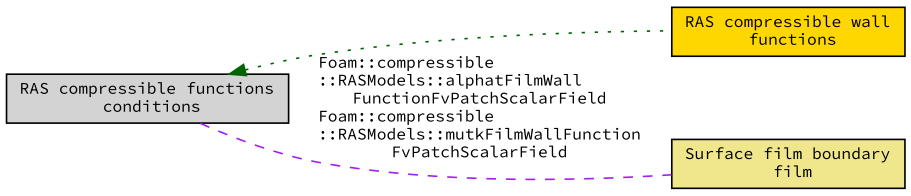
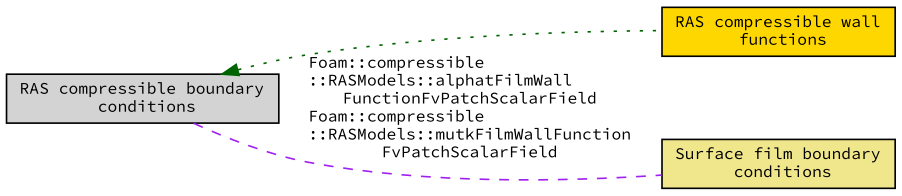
  digraph {
    fontname="Source Code Pro"
    rankdir=LR
    node [color=black fontname="Source Code Pro" fontsize=10 shape=record style=filled]
    edge [fontname="Source Code Pro" fontsize=10 labelfontname=FreeSans labelfontsize=10 shape=plaintext]
-   n1 [fillcolor=lightgrey height=0.2 label="RAS compressible functions\l conditions" width=0.4]
+   n1 [fillcolor=lightgrey height=0.2 label="RAS compressible boundary\l conditions" width=0.4]
    n2 [fillcolor=gold fontcolor=black height=0.2 label="RAS compressible wall\l functions" width=0.4]
-   n3 [fillcolor=khaki height=0.2 label="Surface film boundary\l film" width=0.4]
+   n3 [fillcolor=khaki height=0.2 label="Surface film boundary\l conditions" width=0.4]
    n1 -> n2 [color=darkgreen dir=back style=dotted]
    n1 -> n3 [color=purple dir=none label="Foam::compressible\l::RASModels::alphatFilmWall\lFunctionFvPatchScalarField\nFoam::compressible\l::RASModels::mutkFilmWallFunction\lFvPatchScalarField" style=dashed]
  }
